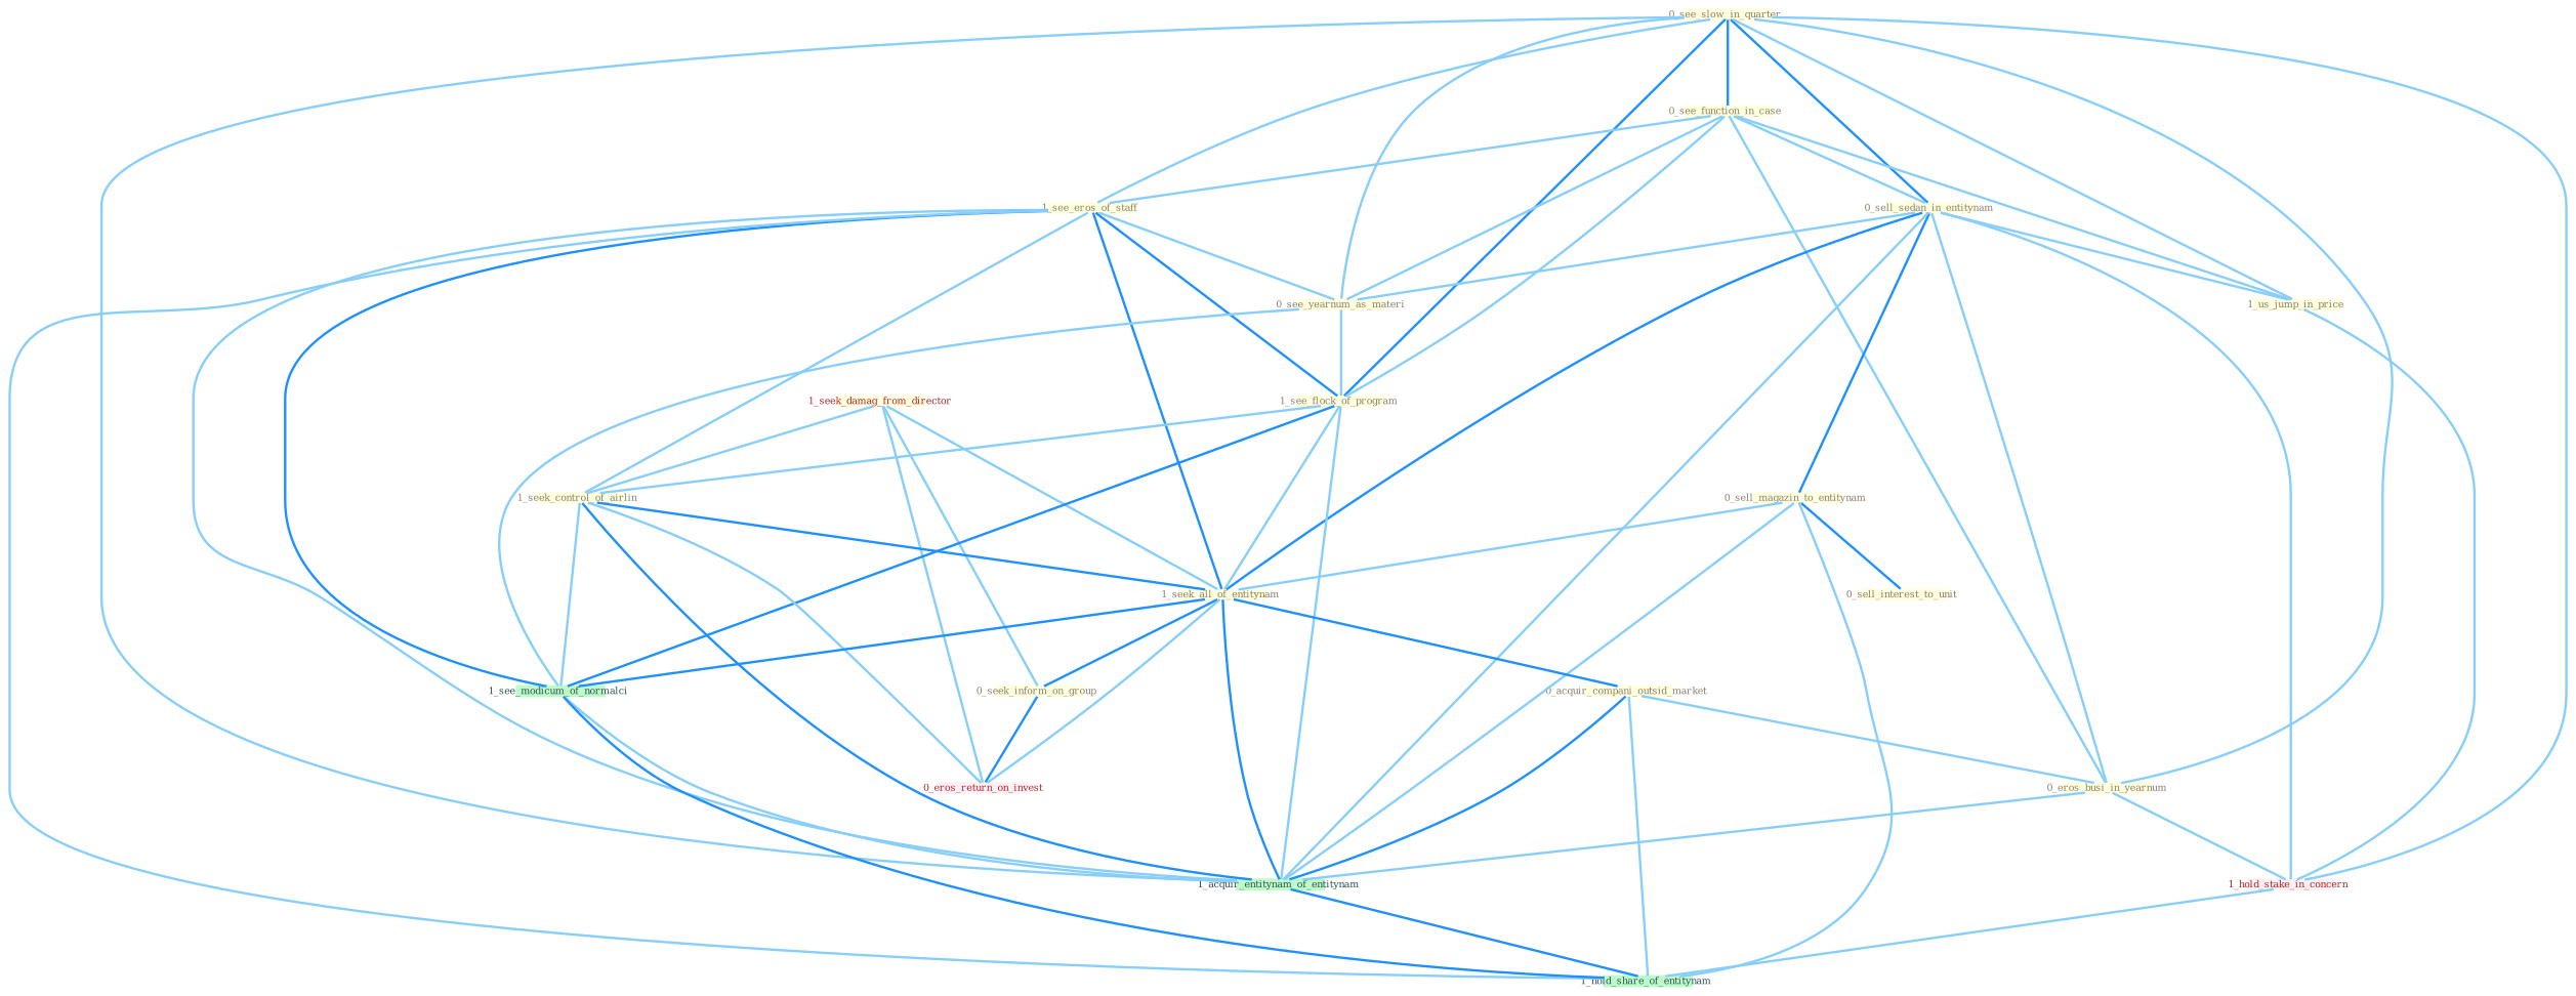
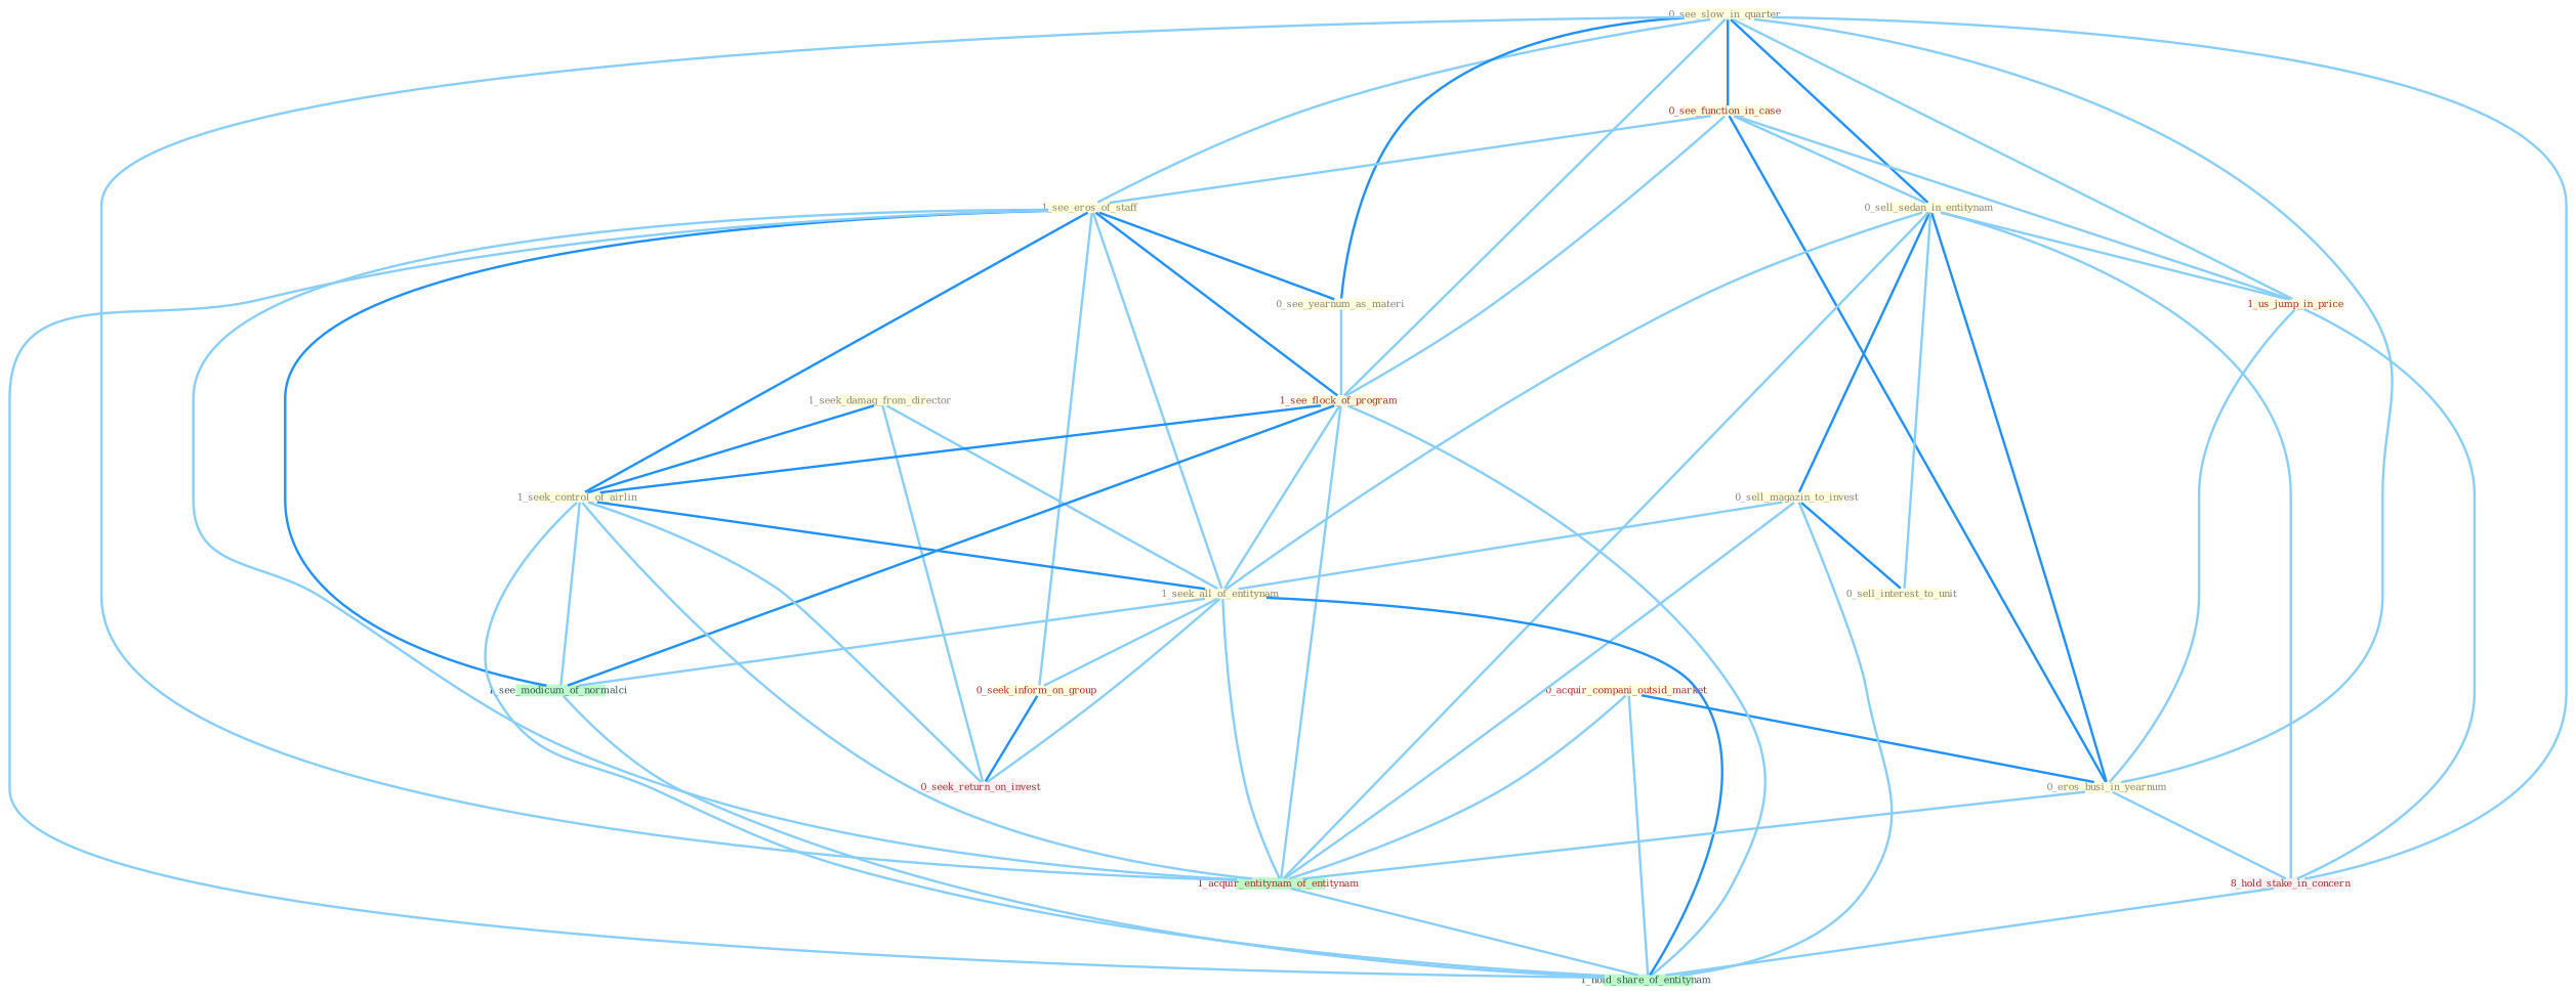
  graph {
    node [color="#ffffe0" fixedsize=true fontcolor="#8b7d6b" fontsize=4 shape=polygon style=filled]
    edge [color="#87cefa" w=1]
    "0_see_slow_in_quarter " [height=.06 width=.5]
-   "0_see_function_in_case " [height=.06 width=.5]
+   "0_see_function_in_case " [fontcolor="#b22222" height=.06 width=.5]
    "1_see_eros_of_staff " [height=.06 width=.5]
    "0_sell_sedan_in_entitynam " [height=.06 width=.5]
-   "0_acquir_compani_outsid_market " [height=.06 width=.5]
+   "0_acquir_compani_outsid_market " [fontcolor="#b22222" height=.06 width=.5]
    n6 [height=.06 label="0_see_yearnum_as_materi" width=.5]
-   "0_sell_magazin_to_entitynam " [height=.06 width=.5]
-   "1_us_jump_in_price " [height=.06 width=.5]
-   "1_seek_damag_from_director " [fontcolor="#b22222" height=.06 width=.5]
-   "1_see_flock_of_program " [height=.06 width=.5]
+   "0_sell_magazin_to_entitynam " [height=.06 width=.5 label="0_sell_magazin_to_invest"]
+   "1_us_jump_in_price " [fontcolor="#b22222" height=.06 width=.5]
+   "1_seek_damag_from_director " [height=.06 width=.5]
+   "1_see_flock_of_program " [fontcolor="#b22222" height=.06 width=.5]
    "1_seek_control_of_airlin " [height=.06 width=.5]
    "1_seek_all_of_entitynam " [height=.06 width=.5]
-   "0_seek_inform_on_group " [height=.06 width=.5]
+   "0_seek_inform_on_group " [fontcolor="#b22222" height=.06 width=.5]
    n14 [height=.06 label="0_eros_busi_in_yearnum" width=.5]
    "0_sell_interest_to_unit " [height=.06 width=.5]
-   "1_hold_stake_in_concern " [color="#fff0f5" fontcolor="#b22222" height=.06 width=.5]
-   "0_seek_return_on_invest " [color="#fff0f5" fontcolor="#b22222" height=.06 width=.5 label="0_eros_return_on_invest"]
-   "1_acquir_entitynam_of_entitynam " [color="#BDFCC9" fontcolor="#2f4f4f" height=.06 width=.5]
+   "1_hold_stake_in_concern " [color="#fff0f5" fontcolor="#b22222" height=.06 width=.5 label="8_hold_stake_in_concern"]
+   "0_seek_return_on_invest " [color="#fff0f5" fontcolor="#b22222" height=.06 width=.5]
+   "1_acquir_entitynam_of_entitynam " [color="#BDFCC9" fontcolor="#b22222" height=.06 width=.5]
    "1_see_modicum_of_normalci " [color="#BDFCC9" fontcolor="#2f4f4f" height=.06 width=.5]
    "1_hold_share_of_entitynam " [color="#BDFCC9" fontcolor="#2f4f4f" height=.06 width=.5]
    subgraph sub_1 {
      "0_see_slow_in_quarter "
      "0_see_function_in_case "
      "1_see_eros_of_staff "
      "0_sell_sedan_in_entitynam "
      "0_acquir_compani_outsid_market "
      n6
      "0_sell_magazin_to_entitynam "
      "1_us_jump_in_price "
      "1_seek_damag_from_director "
      "1_see_flock_of_program "
      "1_seek_control_of_airlin "
      "1_seek_all_of_entitynam "
      "0_seek_inform_on_group "
      n14
      "0_sell_interest_to_unit "
    }
    subgraph sub_2 {
      "1_hold_stake_in_concern "
      "0_seek_return_on_invest "
    }
    "0_see_slow_in_quarter " -- "0_see_function_in_case " [color="#1e90ff" w=2]
    "0_see_slow_in_quarter " -- "1_see_eros_of_staff "
    "0_see_slow_in_quarter " -- "0_sell_sedan_in_entitynam " [color="#1e90ff"]
-   "0_see_slow_in_quarter " -- n6
+   "0_see_slow_in_quarter " -- n6 [color="#1e90ff"]
    "0_see_slow_in_quarter " -- "1_us_jump_in_price "
-   "0_see_slow_in_quarter " -- "1_see_flock_of_program " [color="#1e90ff"]
+   "0_see_slow_in_quarter " -- "1_see_flock_of_program "
    "0_see_slow_in_quarter " -- n14
    "0_see_slow_in_quarter " -- "1_hold_stake_in_concern "
    "0_see_slow_in_quarter " -- "1_acquir_entitynam_of_entitynam "
    "0_see_function_in_case " -- "1_see_eros_of_staff "
    "0_see_function_in_case " -- "0_sell_sedan_in_entitynam "
-   "0_see_function_in_case " -- n6
    "0_see_function_in_case " -- "1_us_jump_in_price "
    "0_see_function_in_case " -- "1_see_flock_of_program "
-   "0_see_function_in_case " -- n14
-   "1_see_eros_of_staff " -- n6
+   "0_see_function_in_case " -- n14 [color="#1e90ff"]
+   "1_see_eros_of_staff " -- n6 [color="#1e90ff"]
    "1_see_eros_of_staff " -- "1_see_flock_of_program " [color="#1e90ff" w=2]
-   "1_see_eros_of_staff " -- "1_seek_control_of_airlin "
-   "1_see_eros_of_staff " -- "1_seek_all_of_entitynam " [color="#1e90ff"]
+   "1_see_eros_of_staff " -- "1_seek_control_of_airlin " [color="#1e90ff"]
+   "1_see_eros_of_staff " -- "1_seek_all_of_entitynam "
    "1_see_eros_of_staff " -- "1_acquir_entitynam_of_entitynam "
    "1_see_eros_of_staff " -- "1_see_modicum_of_normalci " [color="#1e90ff" w=2]
    "1_see_eros_of_staff " -- "1_hold_share_of_entitynam "
    "0_sell_sedan_in_entitynam " -- "0_sell_magazin_to_entitynam " [color="#1e90ff" w=2]
    "0_sell_sedan_in_entitynam " -- "1_us_jump_in_price "
-   "0_sell_sedan_in_entitynam " -- "1_seek_all_of_entitynam " [color="#1e90ff"]
-   "0_sell_sedan_in_entitynam " -- n14
-   "0_sell_sedan_in_entitynam " -- n6
+   "0_sell_sedan_in_entitynam " -- "1_seek_all_of_entitynam "
+   "0_sell_sedan_in_entitynam " -- n14 [color="#1e90ff"]
+   "0_sell_sedan_in_entitynam " -- "0_sell_interest_to_unit "
    "0_sell_sedan_in_entitynam " -- "1_hold_stake_in_concern "
    "0_sell_sedan_in_entitynam " -- "1_acquir_entitynam_of_entitynam "
-   "0_acquir_compani_outsid_market " -- n14
-   "0_acquir_compani_outsid_market " -- "1_acquir_entitynam_of_entitynam " [color="#1e90ff"]
+   "0_acquir_compani_outsid_market " -- n14 [color="#1e90ff"]
+   "0_acquir_compani_outsid_market " -- "1_acquir_entitynam_of_entitynam "
    "0_acquir_compani_outsid_market " -- "1_hold_share_of_entitynam "
    n6 -- "1_see_flock_of_program "
-   n6 -- "1_see_modicum_of_normalci "
    "0_sell_magazin_to_entitynam " -- "1_seek_all_of_entitynam "
    "0_sell_magazin_to_entitynam " -- "0_sell_interest_to_unit " [color="#1e90ff" w=2]
    "0_sell_magazin_to_entitynam " -- "1_acquir_entitynam_of_entitynam "
    "0_sell_magazin_to_entitynam " -- "1_hold_share_of_entitynam "
+   "1_us_jump_in_price " -- n14
    "1_us_jump_in_price " -- "1_hold_stake_in_concern "
-   "1_seek_damag_from_director " -- "1_seek_control_of_airlin "
+   "1_seek_damag_from_director " -- "1_seek_control_of_airlin " [color="#1e90ff"]
    "1_seek_damag_from_director " -- "1_seek_all_of_entitynam "
-   "1_seek_damag_from_director " -- "0_seek_inform_on_group "
+   "1_see_eros_of_staff " -- "0_seek_inform_on_group "
    "1_seek_damag_from_director " -- "0_seek_return_on_invest "
-   "1_see_flock_of_program " -- "1_seek_control_of_airlin "
+   "1_see_flock_of_program " -- "1_seek_control_of_airlin " [color="#1e90ff"]
    "1_see_flock_of_program " -- "1_seek_all_of_entitynam "
    "1_see_flock_of_program " -- "1_acquir_entitynam_of_entitynam "
    "1_see_flock_of_program " -- "1_see_modicum_of_normalci " [color="#1e90ff" w=2]
+   "1_see_flock_of_program " -- "1_hold_share_of_entitynam "
    "1_seek_control_of_airlin " -- "1_seek_all_of_entitynam " [color="#1e90ff" w=2]
    "1_seek_control_of_airlin " -- "0_seek_return_on_invest "
-   "1_seek_control_of_airlin " -- "1_acquir_entitynam_of_entitynam " [color="#1e90ff"]
+   "1_seek_control_of_airlin " -- "1_acquir_entitynam_of_entitynam "
    "1_seek_control_of_airlin " -- "1_see_modicum_of_normalci "
-   "1_seek_all_of_entitynam " -- "0_seek_inform_on_group " [color="#1e90ff"]
+   "1_seek_control_of_airlin " -- "1_hold_share_of_entitynam "
+   "1_seek_all_of_entitynam " -- "0_seek_inform_on_group "
    "1_seek_all_of_entitynam " -- "0_seek_return_on_invest "
-   "1_seek_all_of_entitynam " -- "1_acquir_entitynam_of_entitynam " [color="#1e90ff" w=2]
-   "1_seek_all_of_entitynam " -- "1_see_modicum_of_normalci " [color="#1e90ff"]
-   "1_seek_all_of_entitynam " -- "0_acquir_compani_outsid_market " [color="#1e90ff" w=2]
+   "1_seek_all_of_entitynam " -- "1_acquir_entitynam_of_entitynam " [w=2]
+   "1_seek_all_of_entitynam " -- "1_see_modicum_of_normalci "
+   "1_seek_all_of_entitynam " -- "1_hold_share_of_entitynam " [color="#1e90ff" w=2]
    "0_seek_inform_on_group " -- "0_seek_return_on_invest " [color="#1e90ff" w=2]
    n14 -- "1_hold_stake_in_concern "
    n14 -- "1_acquir_entitynam_of_entitynam "
    "1_hold_stake_in_concern " -- "1_hold_share_of_entitynam "
-   "1_acquir_entitynam_of_entitynam " -- "1_hold_share_of_entitynam " [color="#1e90ff" w=2]
-   "1_see_modicum_of_normalci " -- "1_acquir_entitynam_of_entitynam "
-   "1_see_modicum_of_normalci " -- "1_hold_share_of_entitynam " [color="#1e90ff"]
+   "1_acquir_entitynam_of_entitynam " -- "1_hold_share_of_entitynam " [w=2]
+   "1_see_modicum_of_normalci " -- "1_hold_share_of_entitynam "
  }
